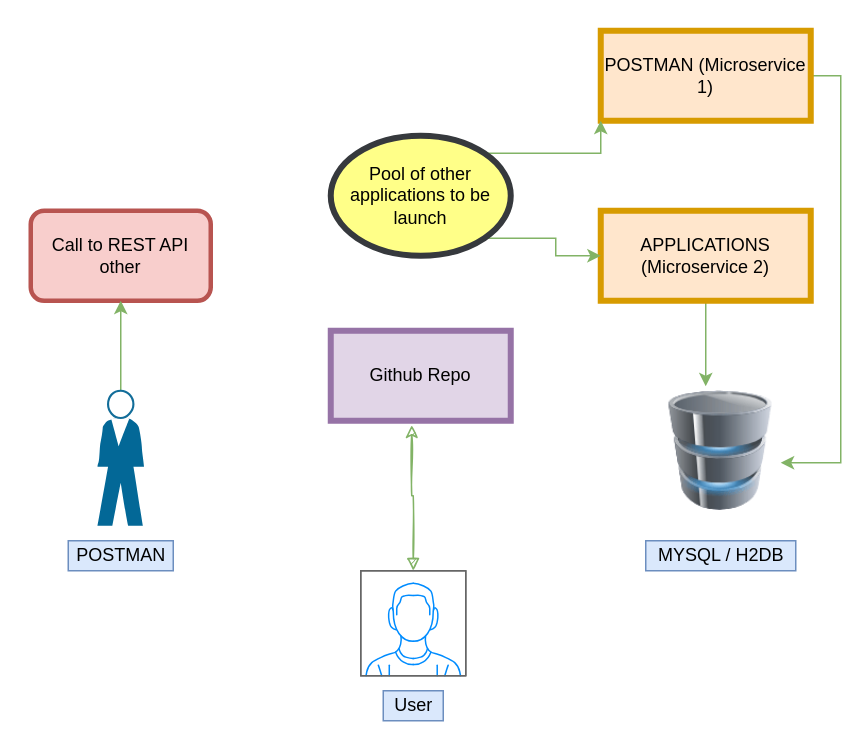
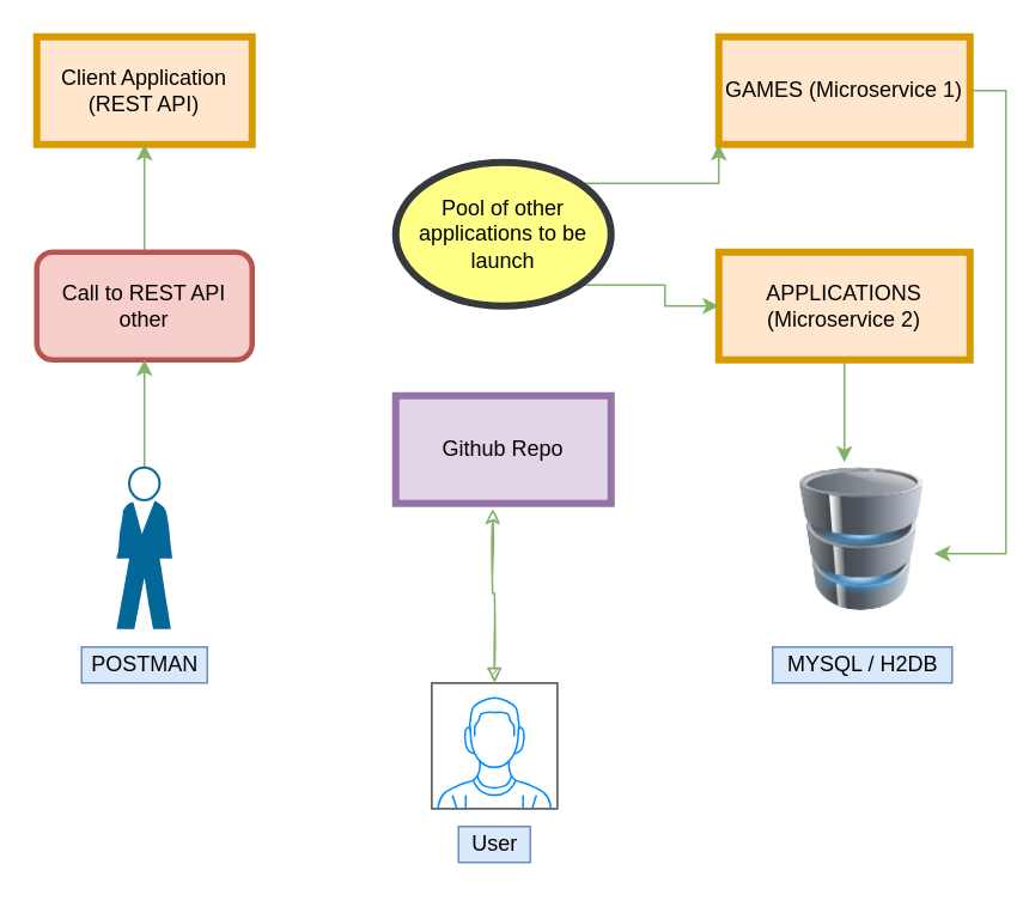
  <mxCell id="0" />
  <mxCell id="1" parent="0" />
+ <mxCell id="2" value="Client Application (REST API)" style="rounded=0;whiteSpace=wrap;html=1;fillColor=#ffe6cc;strokeColor=#d79b00;strokeWidth=4;" vertex="1" parent="1"><mxGeometry x="20" y="20" width="120" height="60" as="geometry" /></mxCell>
  <mxCell id="3" style="edgeStyle=orthogonalEdgeStyle;rounded=0;orthogonalLoop=1;jettySize=auto;html=1;exitX=1;exitY=0.5;exitDx=0;exitDy=0;entryX=1;entryY=0.6;entryDx=0;entryDy=0;entryPerimeter=0;fillColor=#d5e8d4;strokeColor=#82b366;" edge="1" parent="1" source="4" target="9"><mxGeometry relative="1" as="geometry" /></mxCell>
- <mxCell id="4" value="POSTMAN (Microservice 1)" style="rounded=0;whiteSpace=wrap;html=1;fillColor=#ffe6cc;strokeColor=#d79b00;strokeWidth=4;" vertex="1" parent="1"><mxGeometry x="400" y="20" width="140" height="60" as="geometry" /></mxCell>
+ <mxCell id="4" value="GAMES (Microservice 1)" style="rounded=0;whiteSpace=wrap;html=1;fillColor=#ffe6cc;strokeColor=#d79b00;strokeWidth=4;" vertex="1" parent="1"><mxGeometry x="400" y="20" width="140" height="60" as="geometry" /></mxCell>
+ <mxCell id="5" style="edgeStyle=orthogonalEdgeStyle;rounded=0;orthogonalLoop=1;jettySize=auto;html=1;exitX=0.5;exitY=0;exitDx=0;exitDy=0;entryX=0.5;entryY=1;entryDx=0;entryDy=0;fillColor=#d5e8d4;strokeColor=#82b366;" edge="1" parent="1" source="6" target="2"><mxGeometry relative="1" as="geometry" /></mxCell>
  <mxCell id="6" value="Call to REST API other" style="rounded=1;whiteSpace=wrap;html=1;fillColor=#f8cecc;strokeColor=#b85450;strokeWidth=3;" vertex="1" parent="1"><mxGeometry x="20" y="140" width="120" height="60" as="geometry" /></mxCell>
  <mxCell id="7" style="edgeStyle=orthogonalEdgeStyle;rounded=0;orthogonalLoop=1;jettySize=auto;html=1;exitX=0.5;exitY=0;exitDx=0;exitDy=0;exitPerimeter=0;entryX=0.5;entryY=1;entryDx=0;entryDy=0;fillColor=#d5e8d4;strokeColor=#82b366;" edge="1" parent="1" source="8" target="6"><mxGeometry relative="1" as="geometry" /></mxCell>
  <mxCell id="8" value="" style="shape=mxgraph.cisco.people.standing_man;html=1;pointerEvents=1;dashed=0;fillColor=#036897;strokeColor=#ffffff;strokeWidth=2;verticalLabelPosition=bottom;verticalAlign=top;align=center;outlineConnect=0;" vertex="1" parent="1"><mxGeometry x="64.5" y="260" width="31" height="90" as="geometry" /></mxCell>
  <mxCell id="9" value="" style="image;html=1;image=img/lib/clip_art/computers/Database_128x128.png" vertex="1" parent="1"><mxGeometry x="440" y="260" width="80" height="80" as="geometry" /></mxCell>
  <mxCell id="10" style="edgeStyle=orthogonalEdgeStyle;rounded=0;orthogonalLoop=1;jettySize=auto;html=1;exitX=0.5;exitY=1;exitDx=0;exitDy=0;entryX=0.375;entryY=-0.037;entryDx=0;entryDy=0;entryPerimeter=0;fillColor=#d5e8d4;strokeColor=#82b366;" edge="1" parent="1" source="11" target="9"><mxGeometry relative="1" as="geometry" /></mxCell>
  <mxCell id="11" value="APPLICATIONS (Microservice 2)" style="rounded=0;whiteSpace=wrap;html=1;fillColor=#ffe6cc;strokeColor=#d79b00;strokeWidth=4;" vertex="1" parent="1"><mxGeometry x="400" y="140" width="140" height="60" as="geometry" /></mxCell>
  <mxCell id="12" value="POSTMAN" style="text;html=1;align=center;verticalAlign=middle;resizable=0;points=[];autosize=1;strokeColor=#6c8ebf;fillColor=#dae8fc;strokeWidth=1;" vertex="1" parent="1"><mxGeometry x="45" y="360" width="70" height="20" as="geometry" /></mxCell>
  <mxCell id="13" value="MYSQL / H2DB" style="text;html=1;align=center;verticalAlign=middle;resizable=0;points=[];autosize=1;strokeColor=#6c8ebf;fillColor=#dae8fc;" vertex="1" parent="1"><mxGeometry x="430" y="360" width="100" height="20" as="geometry" /></mxCell>
  <mxCell id="14" style="edgeStyle=orthogonalEdgeStyle;rounded=0;orthogonalLoop=1;jettySize=auto;html=1;entryX=0.45;entryY=1.05;entryDx=0;entryDy=0;entryPerimeter=0;fillColor=#d5e8d4;strokeColor=#82b366;sketch=1;startArrow=block;startFill=1;" edge="1" parent="1" source="15" target="17"><mxGeometry relative="1" as="geometry"><Array as="points"><mxPoint x="275" y="330" /><mxPoint x="274" y="330" /></Array></mxGeometry></mxCell>
  <mxCell id="15" value="" style="verticalLabelPosition=bottom;shadow=0;dashed=0;align=center;html=1;verticalAlign=top;strokeWidth=1;shape=mxgraph.mockup.containers.userMale;strokeColor=#666666;strokeColor2=#008cff;" vertex="1" parent="1"><mxGeometry x="240" y="380" width="70" height="70" as="geometry" /></mxCell>
  <mxCell id="16" value="User" style="text;html=1;align=center;verticalAlign=middle;resizable=0;points=[];autosize=1;strokeColor=#6c8ebf;fillColor=#dae8fc;" vertex="1" parent="1"><mxGeometry x="255" y="460" width="40" height="20" as="geometry" /></mxCell>
  <mxCell id="17" value="Github Repo" style="rounded=0;whiteSpace=wrap;html=1;strokeWidth=4;fillColor=#e1d5e7;strokeColor=#9673a6;" vertex="1" parent="1"><mxGeometry x="220" y="220" width="120" height="60" as="geometry" /></mxCell>
  <mxCell id="18" style="edgeStyle=orthogonalEdgeStyle;rounded=0;orthogonalLoop=1;jettySize=auto;html=1;exitX=1;exitY=0;exitDx=0;exitDy=0;entryX=0;entryY=1;entryDx=0;entryDy=0;fillColor=#d5e8d4;strokeColor=#82b366;" edge="1" parent="1" source="20" target="4"><mxGeometry relative="1" as="geometry" /></mxCell>
  <mxCell id="19" style="edgeStyle=orthogonalEdgeStyle;rounded=0;orthogonalLoop=1;jettySize=auto;html=1;exitX=1;exitY=1;exitDx=0;exitDy=0;entryX=0;entryY=0.5;entryDx=0;entryDy=0;fillColor=#d5e8d4;strokeColor=#82b366;" edge="1" parent="1" source="20" target="11"><mxGeometry relative="1" as="geometry" /></mxCell>
  <mxCell id="20" value="Pool of other applications to be launch" style="ellipse;whiteSpace=wrap;html=1;strokeWidth=4;fillColor=#ffff88;strokeColor=#36393d;" vertex="1" parent="1"><mxGeometry x="220" y="90" width="120" height="80" as="geometry" /></mxCell>
